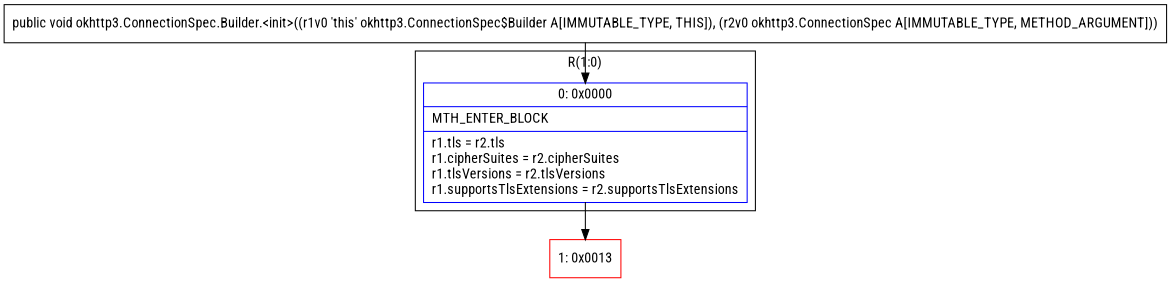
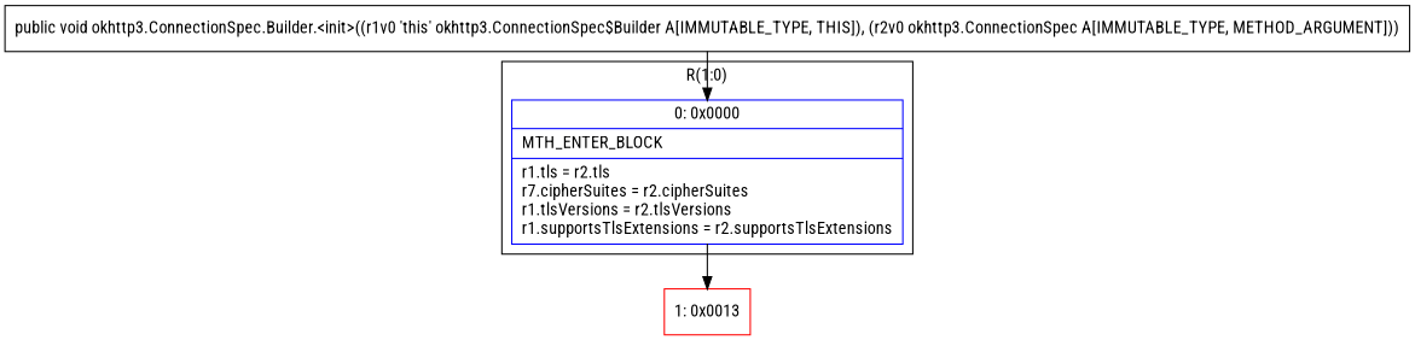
  digraph {
    fontname="Roboto Condensed"
    node [shape=record fontname="Roboto Condensed"]
    edge [fontname="Roboto Condensed"]
-   n1 [color=blue label="{0\:\ 0x0000|MTH_ENTER_BLOCK\l|r1.tls = r2.tls\lr1.cipherSuites = r2.cipherSuites\lr1.tlsVersions = r2.tlsVersions\lr1.supportsTlsExtensions = r2.supportsTlsExtensions\l}"]
+   n1 [color=blue label="{0\:\ 0x0000|MTH_ENTER_BLOCK\l|r1.tls = r2.tls\lr7.cipherSuites = r2.cipherSuites\lr1.tlsVersions = r2.tlsVersions\lr1.supportsTlsExtensions = r2.supportsTlsExtensions\l}"]
    n2 [color=red label="{1\:\ 0x0013}"]
    n3 [label="{public void okhttp3.ConnectionSpec.Builder.\<init\>((r1v0 'this' okhttp3.ConnectionSpec$Builder A[IMMUTABLE_TYPE, THIS]), (r2v0 okhttp3.ConnectionSpec A[IMMUTABLE_TYPE, METHOD_ARGUMENT])) }"]
    subgraph cluster_1 {
      label="R(1:0)"
      n1
    }
    n1 -> n2
    n3 -> n1
  }
